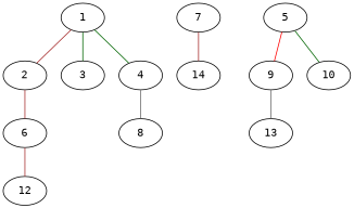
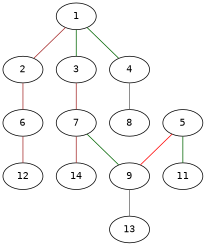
  graph {
    fontname="DejaVu Sans Mono"
    node [chem=C fontname="DejaVu Sans Mono"]
    edge [color=brown fontname="DejaVu Sans Mono" valence=1]
    1
    2
    3
    4 [chem=Cl]
    6 [chem=O]
    7
    8 [chem=Cl]
    5
    9
-   10 [chem=Cl]
+   10 [chem=Cl label=11]
    12 [chem=H]
    n12 [chem=Cl label=14]
    13 [chem=H]
    1 -- 2 [valence=2]
    1 -- 3 [color=darkgreen]
    1 -- 4 [color=darkgreen]
    2 -- 6
+   3 -- 7 [valence=2]
    4 -- 8 [color=gray40]
    6 -- 12
+   7 -- 9 [color=darkgreen]
    7 -- n12
    5 -- 9 [color=red valence=2]
    5 -- 10 [color=darkgreen]
    9 -- 13 [color=gray40]
  }
